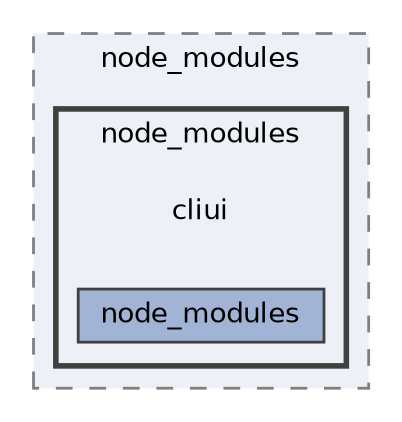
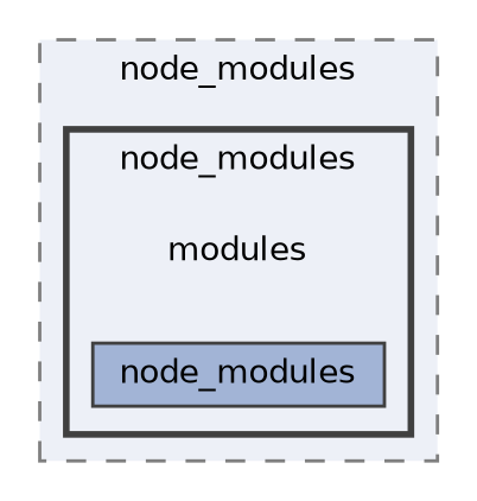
  digraph {
    compound=true
    rankdir=LR
    node [fontname=Helvetica fontsize=10]
-   n1 [height=0.2 label=cliui shape=plaintext width=0.4]
+   n1 [height=0.2 label=modules shape=plaintext width=0.4]
    n2 [color=grey25 fillcolor="#a2b4d6" height=0.2 label=node_modules shape=box style=filled width=0.4]
    subgraph cluster_1 {
      bgcolor="#edf0f7"
      fontname=Helvetica
      fontsize=10
      label=node_modules
      pencolor=grey50
      style="filled,dashed"
      subgraph cluster_2 {
        bgcolor="#edf0f7"
        fontname=Helvetica
        fontsize=10
        pencolor=grey25
        style="filled,bold"
        n1
        n2
      }
    }
  }
